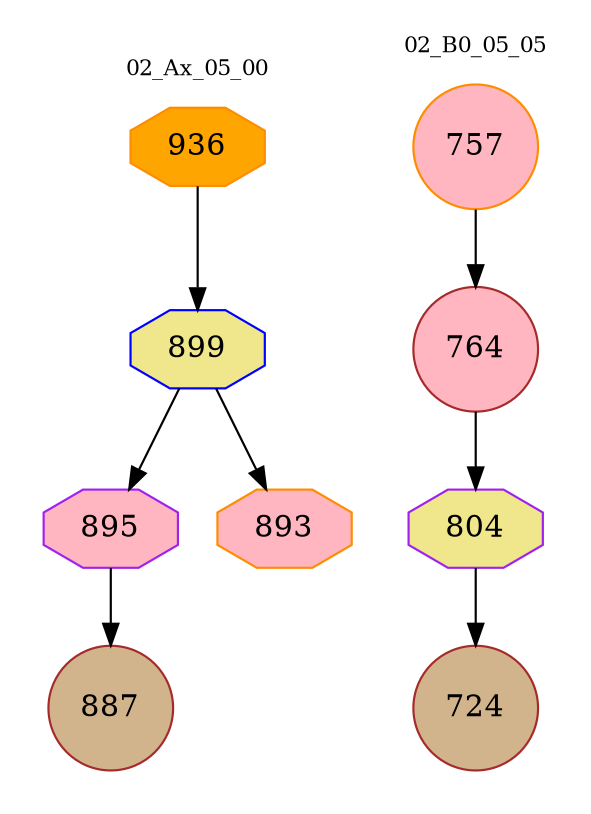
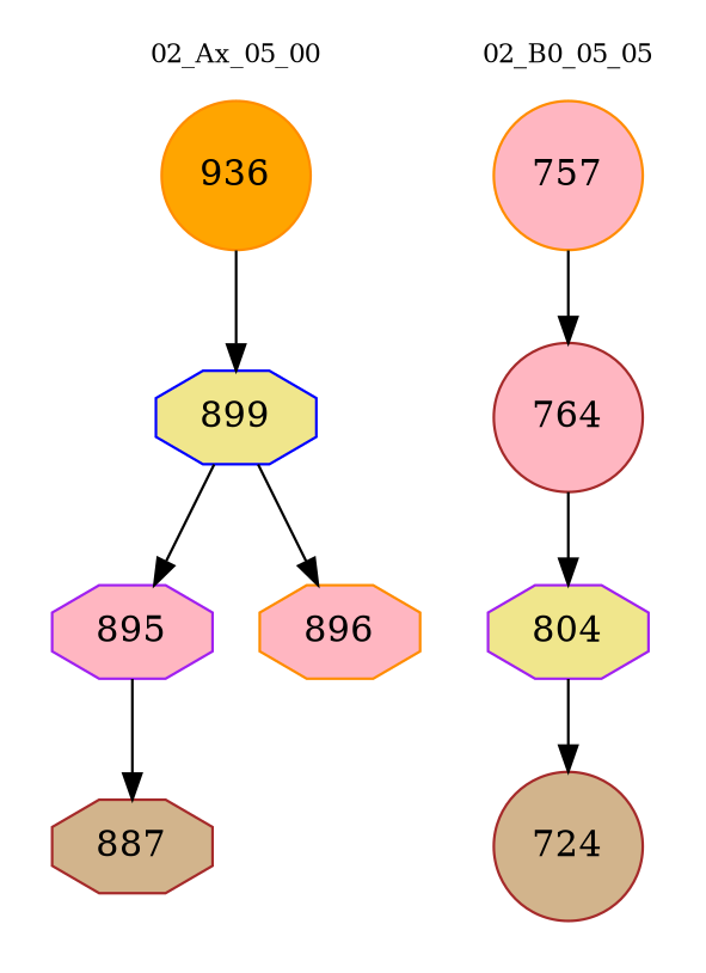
  digraph {
    node [color=darkorange fillcolor=lightpink shape=circle style=filled]
    edge [color=black]
    n1 [color=blue fillcolor=khaki label=899 shape=octagon]
    n2 [color=purple label=895 shape=octagon]
-   n3 [fillcolor=orange label=936 shape=octagon]
-   n4 [label=893 shape=octagon]
-   n5 [color=brown fillcolor=tan label=887]
+   n3 [fillcolor=orange label=936]
+   n4 [label=896 shape=octagon]
+   n5 [color=brown fillcolor=tan label=887 shape=octagon]
    n6 [label=757]
    n7 [color=purple fillcolor=khaki label=804 shape=octagon]
    n8 [color=brown label=764]
    n9 [color=brown fillcolor=tan label=724]
    subgraph cluster_1 {
      color=white
      fontsize=10
      label="02_Ax_05_00"
      n1
      n2
      n3
      n4
      n5
    }
    subgraph cluster_2 {
      color=white
      fontsize=10
      label="02_B0_05_05"
      n6
      n7
      n8
      n9
    }
    n1 -> n2
    n1 -> n4
    n2 -> n5
    n3 -> n1
    n6 -> n8
    n7 -> n9
    n8 -> n7
  }
